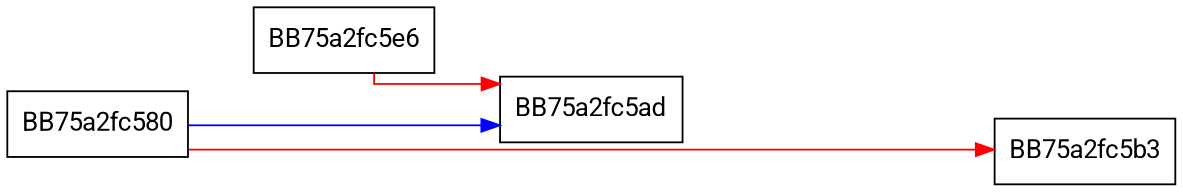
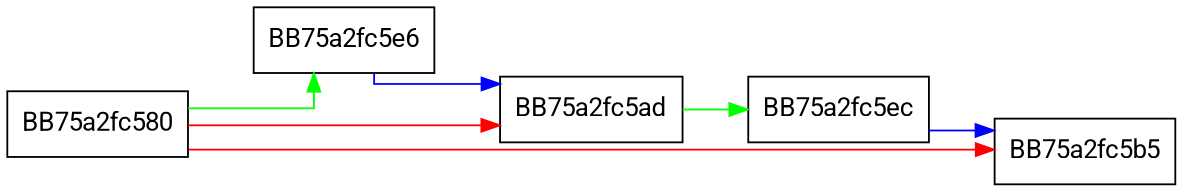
  digraph {
    fontname=Roboto
    rankdir=LR
    splines=ortho
    node [fontname=Roboto shape=box]
    edge [color=blue fontname=Roboto]
    n1 [label=BB75a2fc5e6]
    BB75a2fc580
    BB75a2fc5ad
-   BB75a2fc5b5 [label=BB75a2fc5b3]
-   n1 -> BB75a2fc5ad [color=red]
-   BB75a2fc580 -> BB75a2fc5ad
+   BB75a2fc5b5
+   BB75a2fc5ec
+   n1 -> BB75a2fc5ad
+   BB75a2fc580 -> n1 [color=green]
+   BB75a2fc580 -> BB75a2fc5ad [color=red]
    BB75a2fc580 -> BB75a2fc5b5 [color=red]
+   BB75a2fc5ad -> BB75a2fc5ec [color=green]
+   BB75a2fc5ec -> BB75a2fc5b5
  }
